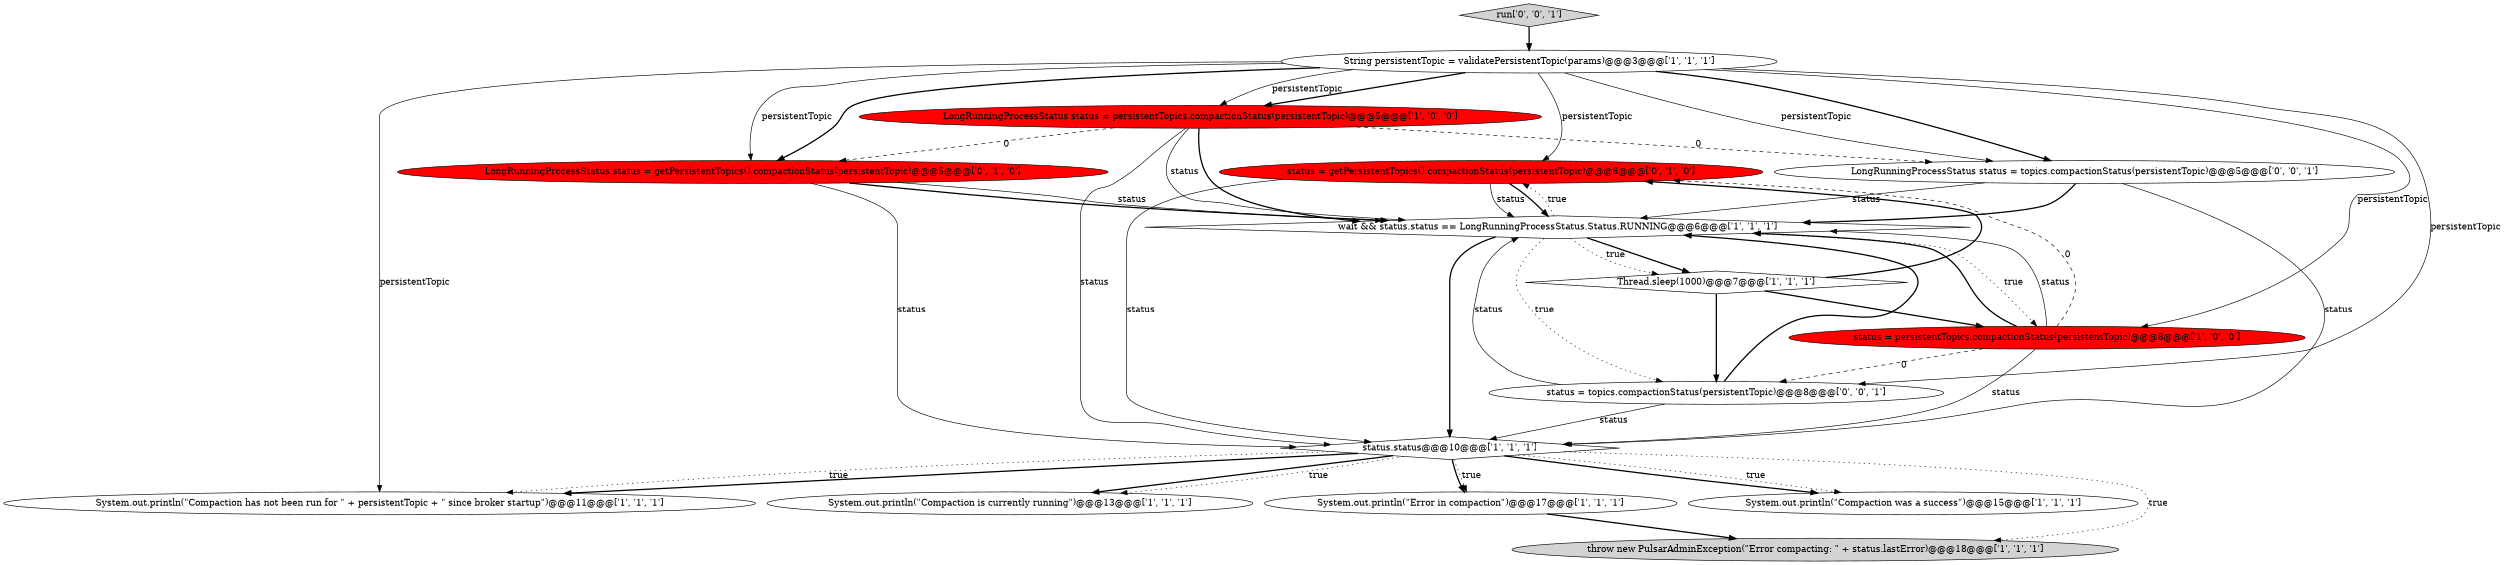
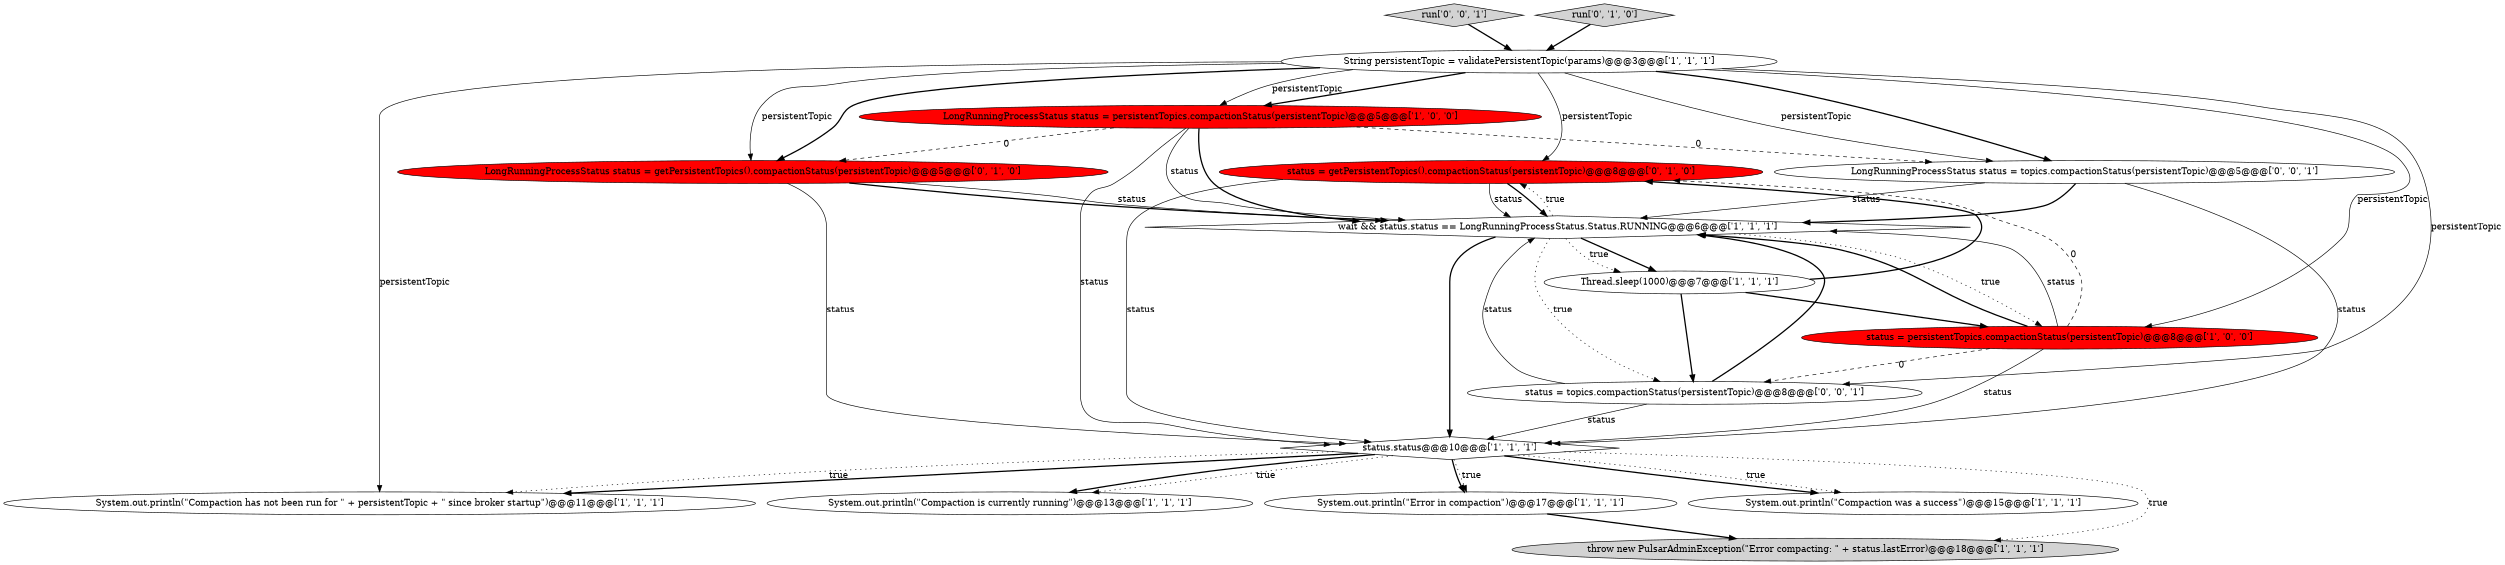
  digraph {
    node [fillcolor=white shape=ellipse style=filled]
    edge [style=bold]
    n1 [label="System.out.println(\"Error in compaction\")@@@17@@@['1', '1', '1']"]
    n2 [fillcolor=lightgray label="throw new PulsarAdminException(\"Error compacting: \" + status.lastError)@@@18@@@['1', '1', '1']"]
    n3 [label="System.out.println(\"Compaction has not been run for \" + persistentTopic + \" since broker startup\")@@@11@@@['1', '1', '1']"]
    n4 [label="String persistentTopic = validatePersistentTopic(params)@@@3@@@['1', '1', '1']"]
    n5 [fillcolor=red label="status = getPersistentTopics().compactionStatus(persistentTopic)@@@8@@@['0', '1', '0']"]
    n6 [fillcolor=red label="LongRunningProcessStatus status = getPersistentTopics().compactionStatus(persistentTopic)@@@5@@@['0', '1', '0']"]
    n7 [label="LongRunningProcessStatus status = topics.compactionStatus(persistentTopic)@@@5@@@['0', '0', '1']"]
    n8 [fillcolor=red label="LongRunningProcessStatus status = persistentTopics.compactionStatus(persistentTopic)@@@5@@@['1', '0', '0']"]
    n9 [label="status = topics.compactionStatus(persistentTopic)@@@8@@@['0', '0', '1']"]
    n10 [fillcolor=red label="status = persistentTopics.compactionStatus(persistentTopic)@@@8@@@['1', '0', '0']"]
    n11 [label="System.out.println(\"Compaction is currently running\")@@@13@@@['1', '1', '1']"]
    n12 [label="wait && status.status == LongRunningProcessStatus.Status.RUNNING@@@6@@@['1', '1', '1']" shape=diamond]
    n13 [label="status.status@@@10@@@['1', '1', '1']" shape=diamond]
-   n14 [label="Thread.sleep(1000)@@@7@@@['1', '1', '1']" shape=diamond]
+   n14 [label="Thread.sleep(1000)@@@7@@@['1', '1', '1']"]
    n15 [label="System.out.println(\"Compaction was a success\")@@@15@@@['1', '1', '1']"]
    n16 [fillcolor=lightgray label="run['0', '0', '1']" shape=diamond]
+   n17 [fillcolor=lightgray label="run['0', '1', '0']" shape=diamond]
    n1 -> n2
    n4 -> n3 [label=persistentTopic style=solid]
    n4 -> n5 [label=persistentTopic style=solid]
    n4 -> n6 [label=persistentTopic style=solid]
    n4 -> n6
    n4 -> n7
    n4 -> n7 [label=persistentTopic style=solid]
    n4 -> n8
    n4 -> n8 [label=persistentTopic style=solid]
    n4 -> n9 [label=persistentTopic style=solid]
    n4 -> n10 [label=persistentTopic style=solid]
    n5 -> n12 [label=status style=solid]
    n5 -> n12
    n5 -> n13 [label=status style=solid]
    n6 -> n12
    n6 -> n12 [label=status style=solid]
    n6 -> n13 [label=status style=solid]
    n7 -> n12
    n7 -> n12 [label=status style=solid]
    n7 -> n13 [label=status style=solid]
    n8 -> n6 [label=0 style=dashed]
    n8 -> n7 [label=0 style=dashed]
    n8 -> n12
    n8 -> n12 [label=status style=solid]
    n8 -> n13 [label=status style=solid]
    n9 -> n12
    n9 -> n12 [label=status style=solid]
    n9 -> n13 [label=status style=solid]
    n10 -> n5 [label=0 style=dashed]
    n10 -> n9 [label=0 style=dashed]
    n10 -> n12 [label=status style=solid]
    n10 -> n12
    n10 -> n13 [label=status style=solid]
    n12 -> n5 [label=true style=dotted]
    n12 -> n9 [label=true style=dotted]
    n12 -> n10 [label=true style=dotted]
    n12 -> n13
    n12 -> n14
    n12 -> n14 [label=true style=dotted]
    n13 -> n1
    n13 -> n1 [label=true style=dotted]
    n13 -> n2 [label=true style=dotted]
    n13 -> n3
    n13 -> n3 [label=true style=dotted]
    n13 -> n11
    n13 -> n11 [label=true style=dotted]
    n13 -> n15
    n13 -> n15 [label=true style=dotted]
    n14 -> n5
    n14 -> n9
    n14 -> n10
    n16 -> n4
+   n17 -> n4
  }
